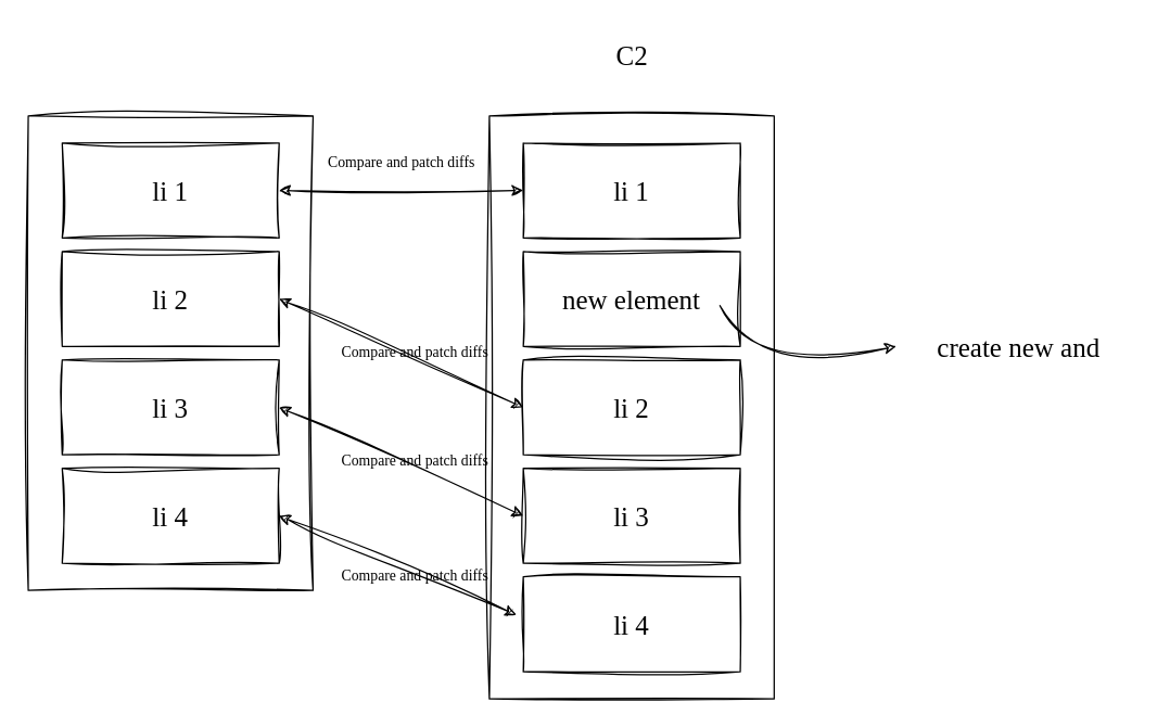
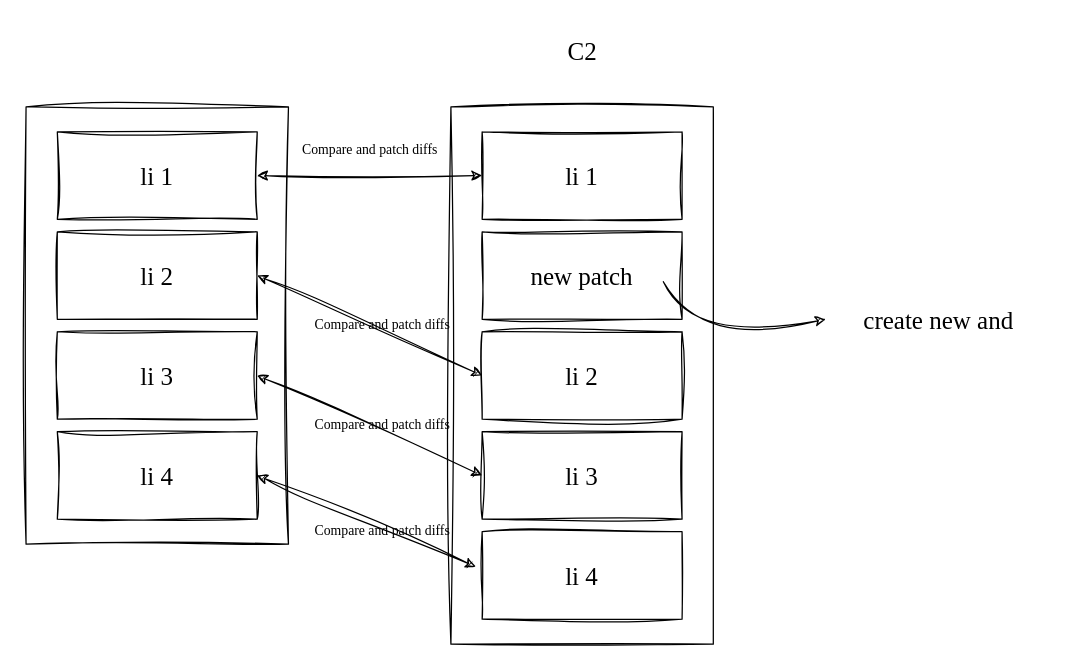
  <mxCell id="0" />
  <mxCell id="1" parent="0" />
  <mxCell id="2" value="" style="rounded=0;whiteSpace=wrap;html=1;sketch=1;hachureGap=4;jiggle=2;curveFitting=1;fontFamily=Architects Daughter;fontSource=https%3A%2F%2Ffonts.googleapis.com%2Fcss%3Ffamily%3DArchitects%2BDaughter;fontSize=20;labelBackgroundColor=none;" parent="1" vertex="1"><mxGeometry x="20" y="85" width="210" height="350" as="geometry" /></mxCell>
  <mxCell id="3" value="li 1" style="rounded=0;whiteSpace=wrap;html=1;sketch=1;hachureGap=4;jiggle=2;curveFitting=1;fontFamily=Architects Daughter;fontSource=https%3A%2F%2Ffonts.googleapis.com%2Fcss%3Ffamily%3DArchitects%2BDaughter;fontSize=20;labelBackgroundColor=none;" parent="1" vertex="1"><mxGeometry x="45" y="105" width="160" height="70" as="geometry" /></mxCell>
  <mxCell id="4" value="li 2" style="rounded=0;whiteSpace=wrap;html=1;sketch=1;hachureGap=4;jiggle=2;curveFitting=1;fontFamily=Architects Daughter;fontSource=https%3A%2F%2Ffonts.googleapis.com%2Fcss%3Ffamily%3DArchitects%2BDaughter;fontSize=20;labelBackgroundColor=none;" parent="1" vertex="1"><mxGeometry x="45" y="185" width="160" height="70" as="geometry" /></mxCell>
  <mxCell id="5" value="li 3" style="rounded=0;whiteSpace=wrap;html=1;sketch=1;hachureGap=4;jiggle=2;curveFitting=1;fontFamily=Architects Daughter;fontSource=https%3A%2F%2Ffonts.googleapis.com%2Fcss%3Ffamily%3DArchitects%2BDaughter;fontSize=20;labelBackgroundColor=none;" parent="1" vertex="1"><mxGeometry x="45" y="265" width="160" height="70" as="geometry" /></mxCell>
  <mxCell id="6" value="li 4" style="rounded=0;whiteSpace=wrap;html=1;sketch=1;hachureGap=4;jiggle=2;curveFitting=1;fontFamily=Architects Daughter;fontSource=https%3A%2F%2Ffonts.googleapis.com%2Fcss%3Ffamily%3DArchitects%2BDaughter;fontSize=20;labelBackgroundColor=none;" parent="1" vertex="1"><mxGeometry x="45" y="345" width="160" height="70" as="geometry" /></mxCell>
  <mxCell id="7" value="" style="rounded=0;whiteSpace=wrap;html=1;sketch=1;hachureGap=4;jiggle=2;curveFitting=1;fontFamily=Architects Daughter;fontSource=https%3A%2F%2Ffonts.googleapis.com%2Fcss%3Ffamily%3DArchitects%2BDaughter;fontSize=20;labelBackgroundColor=none;" parent="1" vertex="1"><mxGeometry x="360" y="85" width="210" height="430" as="geometry" /></mxCell>
  <mxCell id="8" value="li 1" style="rounded=0;whiteSpace=wrap;html=1;sketch=1;hachureGap=4;jiggle=2;curveFitting=1;fontFamily=Architects Daughter;fontSource=https%3A%2F%2Ffonts.googleapis.com%2Fcss%3Ffamily%3DArchitects%2BDaughter;fontSize=20;labelBackgroundColor=none;" parent="1" vertex="1"><mxGeometry x="385" y="105" width="160" height="70" as="geometry" /></mxCell>
  <mxCell id="9" value="li 2" style="rounded=0;whiteSpace=wrap;html=1;sketch=1;hachureGap=4;jiggle=2;curveFitting=1;fontFamily=Architects Daughter;fontSource=https%3A%2F%2Ffonts.googleapis.com%2Fcss%3Ffamily%3DArchitects%2BDaughter;fontSize=20;labelBackgroundColor=none;" parent="1" vertex="1"><mxGeometry x="385" y="265" width="160" height="70" as="geometry" /></mxCell>
  <mxCell id="10" value="li 3" style="rounded=0;whiteSpace=wrap;html=1;sketch=1;hachureGap=4;jiggle=2;curveFitting=1;fontFamily=Architects Daughter;fontSource=https%3A%2F%2Ffonts.googleapis.com%2Fcss%3Ffamily%3DArchitects%2BDaughter;fontSize=20;labelBackgroundColor=none;" parent="1" vertex="1"><mxGeometry x="385" y="345" width="160" height="70" as="geometry" /></mxCell>
  <mxCell id="11" value="C2" style="text;html=1;align=center;verticalAlign=middle;resizable=0;points=[];autosize=1;strokeColor=none;fillColor=none;fontSize=20;fontFamily=Architects Daughter;sketch=1;hachureGap=4;jiggle=2;curveFitting=1;fontSource=https%3A%2F%2Ffonts.googleapis.com%2Fcss%3Ffamily%3DArchitects%2BDaughter;labelBackgroundColor=none;" parent="1" vertex="1"><mxGeometry x="440" y="20" width="50" height="40" as="geometry" /></mxCell>
  <mxCell id="12" value="" style="endArrow=classic;startArrow=classic;html=1;sketch=1;hachureGap=4;jiggle=2;curveFitting=1;fontFamily=Architects Daughter;fontSource=https%3A%2F%2Ffonts.googleapis.com%2Fcss%3Ffamily%3DArchitects%2BDaughter;fontSize=16;exitX=1;exitY=0.5;exitDx=0;exitDy=0;entryX=0;entryY=0.5;entryDx=0;entryDy=0;labelBackgroundColor=none;" parent="1" source="3" target="8" edge="1"><mxGeometry width="50" height="50" relative="1" as="geometry"><mxPoint x="520" y="295" as="sourcePoint" /><mxPoint x="570" y="245" as="targetPoint" /></mxGeometry></mxCell>
  <mxCell id="13" value="" style="endArrow=classic;startArrow=classic;html=1;sketch=1;hachureGap=4;jiggle=2;curveFitting=1;fontFamily=Architects Daughter;fontSource=https%3A%2F%2Ffonts.googleapis.com%2Fcss%3Ffamily%3DArchitects%2BDaughter;fontSize=16;exitX=1;exitY=0.5;exitDx=0;exitDy=0;entryX=0;entryY=0.5;entryDx=0;entryDy=0;labelBackgroundColor=none;" parent="1" source="4" target="9" edge="1"><mxGeometry width="50" height="50" relative="1" as="geometry"><mxPoint x="215" y="150" as="sourcePoint" /><mxPoint x="395" y="150" as="targetPoint" /></mxGeometry></mxCell>
  <mxCell id="14" value="" style="endArrow=classic;startArrow=classic;html=1;sketch=1;hachureGap=4;jiggle=2;curveFitting=1;fontFamily=Architects Daughter;fontSource=https%3A%2F%2Ffonts.googleapis.com%2Fcss%3Ffamily%3DArchitects%2BDaughter;fontSize=16;exitX=1;exitY=0.5;exitDx=0;exitDy=0;entryX=0;entryY=0.5;entryDx=0;entryDy=0;labelBackgroundColor=none;" parent="1" source="5" target="10" edge="1"><mxGeometry width="50" height="50" relative="1" as="geometry"><mxPoint x="215" y="230" as="sourcePoint" /><mxPoint x="395" y="230" as="targetPoint" /></mxGeometry></mxCell>
  <mxCell id="15" value="" style="endArrow=classic;startArrow=classic;html=1;sketch=1;hachureGap=4;jiggle=2;curveFitting=1;fontFamily=Architects Daughter;fontSource=https%3A%2F%2Ffonts.googleapis.com%2Fcss%3Ffamily%3DArchitects%2BDaughter;fontSize=16;exitX=1;exitY=0.5;exitDx=0;exitDy=0;entryX=-0.031;entryY=0.4;entryDx=0;entryDy=0;labelBackgroundColor=none;entryPerimeter=0;" parent="1" source="6" target="20" edge="1"><mxGeometry width="50" height="50" relative="1" as="geometry"><mxPoint x="215" y="310" as="sourcePoint" /><mxPoint x="385" y="460" as="targetPoint" /></mxGeometry></mxCell>
  <mxCell id="16" value="&lt;font style=&quot;font-size: 11px;&quot;&gt;Compare and patch diffs&lt;/font&gt;" style="text;html=1;align=center;verticalAlign=middle;resizable=0;points=[];autosize=1;strokeColor=none;fillColor=none;fontSize=20;fontFamily=Architects Daughter;sketch=1;hachureGap=4;jiggle=2;curveFitting=1;fontSource=https%3A%2F%2Ffonts.googleapis.com%2Fcss%3Ffamily%3DArchitects%2BDaughter;labelBackgroundColor=none;" parent="1" vertex="1"><mxGeometry x="220" y="95" width="150" height="40" as="geometry" /></mxCell>
  <mxCell id="17" value="&lt;font style=&quot;font-size: 11px;&quot;&gt;Compare and patch diffs&lt;/font&gt;" style="text;html=1;align=center;verticalAlign=middle;resizable=0;points=[];autosize=1;strokeColor=none;fillColor=none;fontSize=20;fontFamily=Architects Daughter;sketch=1;hachureGap=4;jiggle=2;curveFitting=1;fontSource=https%3A%2F%2Ffonts.googleapis.com%2Fcss%3Ffamily%3DArchitects%2BDaughter;labelBackgroundColor=none;" parent="1" vertex="1"><mxGeometry x="230" y="235" width="150" height="40" as="geometry" /></mxCell>
  <mxCell id="18" value="&lt;font style=&quot;font-size: 11px;&quot;&gt;Compare and patch diffs&lt;/font&gt;" style="text;html=1;align=center;verticalAlign=middle;resizable=0;points=[];autosize=1;strokeColor=none;fillColor=none;fontSize=20;fontFamily=Architects Daughter;sketch=1;hachureGap=4;jiggle=2;curveFitting=1;fontSource=https%3A%2F%2Ffonts.googleapis.com%2Fcss%3Ffamily%3DArchitects%2BDaughter;labelBackgroundColor=none;" parent="1" vertex="1"><mxGeometry x="230" y="315" width="150" height="40" as="geometry" /></mxCell>
- <mxCell id="19" value="new element" style="rounded=0;whiteSpace=wrap;html=1;sketch=1;hachureGap=4;jiggle=2;curveFitting=1;fontFamily=Architects Daughter;fontSource=https%3A%2F%2Ffonts.googleapis.com%2Fcss%3Ffamily%3DArchitects%2BDaughter;fontSize=20;labelBackgroundColor=none;" parent="1" vertex="1"><mxGeometry x="385" y="185" width="160" height="70" as="geometry" /></mxCell>
+ <mxCell id="19" value="new patch" style="rounded=0;whiteSpace=wrap;html=1;sketch=1;hachureGap=4;jiggle=2;curveFitting=1;fontFamily=Architects Daughter;fontSource=https%3A%2F%2Ffonts.googleapis.com%2Fcss%3Ffamily%3DArchitects%2BDaughter;fontSize=20;labelBackgroundColor=none;" parent="1" vertex="1"><mxGeometry x="385" y="185" width="160" height="70" as="geometry" /></mxCell>
  <mxCell id="20" value="li 4" style="rounded=0;whiteSpace=wrap;html=1;sketch=1;hachureGap=4;jiggle=2;curveFitting=1;fontFamily=Architects Daughter;fontSource=https%3A%2F%2Ffonts.googleapis.com%2Fcss%3Ffamily%3DArchitects%2BDaughter;fontSize=20;labelBackgroundColor=none;" parent="1" vertex="1"><mxGeometry x="385" y="425" width="160" height="70" as="geometry" /></mxCell>
  <mxCell id="21" value="create new and" style="text;html=1;align=center;verticalAlign=middle;resizable=0;points=[];autosize=1;strokeColor=none;fillColor=none;fontSize=20;fontFamily=Architects Daughter;sketch=1;hachureGap=4;jiggle=2;curveFitting=1;fontSource=https%3A%2F%2Ffonts.googleapis.com%2Fcss%3Ffamily%3DArchitects%2BDaughter;" parent="1" vertex="1"><mxGeometry x="660" y="235" width="180" height="40" as="geometry" /></mxCell>
  <mxCell id="22" value="" style="curved=1;endArrow=classic;html=1;sketch=1;hachureGap=4;jiggle=2;curveFitting=1;fontFamily=Architects Daughter;fontSource=https%3A%2F%2Ffonts.googleapis.com%2Fcss%3Ffamily%3DArchitects%2BDaughter;fontSize=16;" parent="1" edge="1"><mxGeometry width="50" height="50" relative="1" as="geometry"><mxPoint x="530" y="225" as="sourcePoint" /><mxPoint x="660" y="255" as="targetPoint" /><Array as="points"><mxPoint x="560" y="275" /></Array></mxGeometry></mxCell>
  <mxCell id="23" value="&lt;font style=&quot;font-size: 11px;&quot;&gt;Compare and patch diffs&lt;/font&gt;" style="text;html=1;align=center;verticalAlign=middle;resizable=0;points=[];autosize=1;strokeColor=none;fillColor=none;fontSize=20;fontFamily=Architects Daughter;sketch=1;hachureGap=4;jiggle=2;curveFitting=1;fontSource=https%3A%2F%2Ffonts.googleapis.com%2Fcss%3Ffamily%3DArchitects%2BDaughter;labelBackgroundColor=none;" vertex="1" parent="1"><mxGeometry x="230" y="400" width="150" height="40" as="geometry" /></mxCell>
